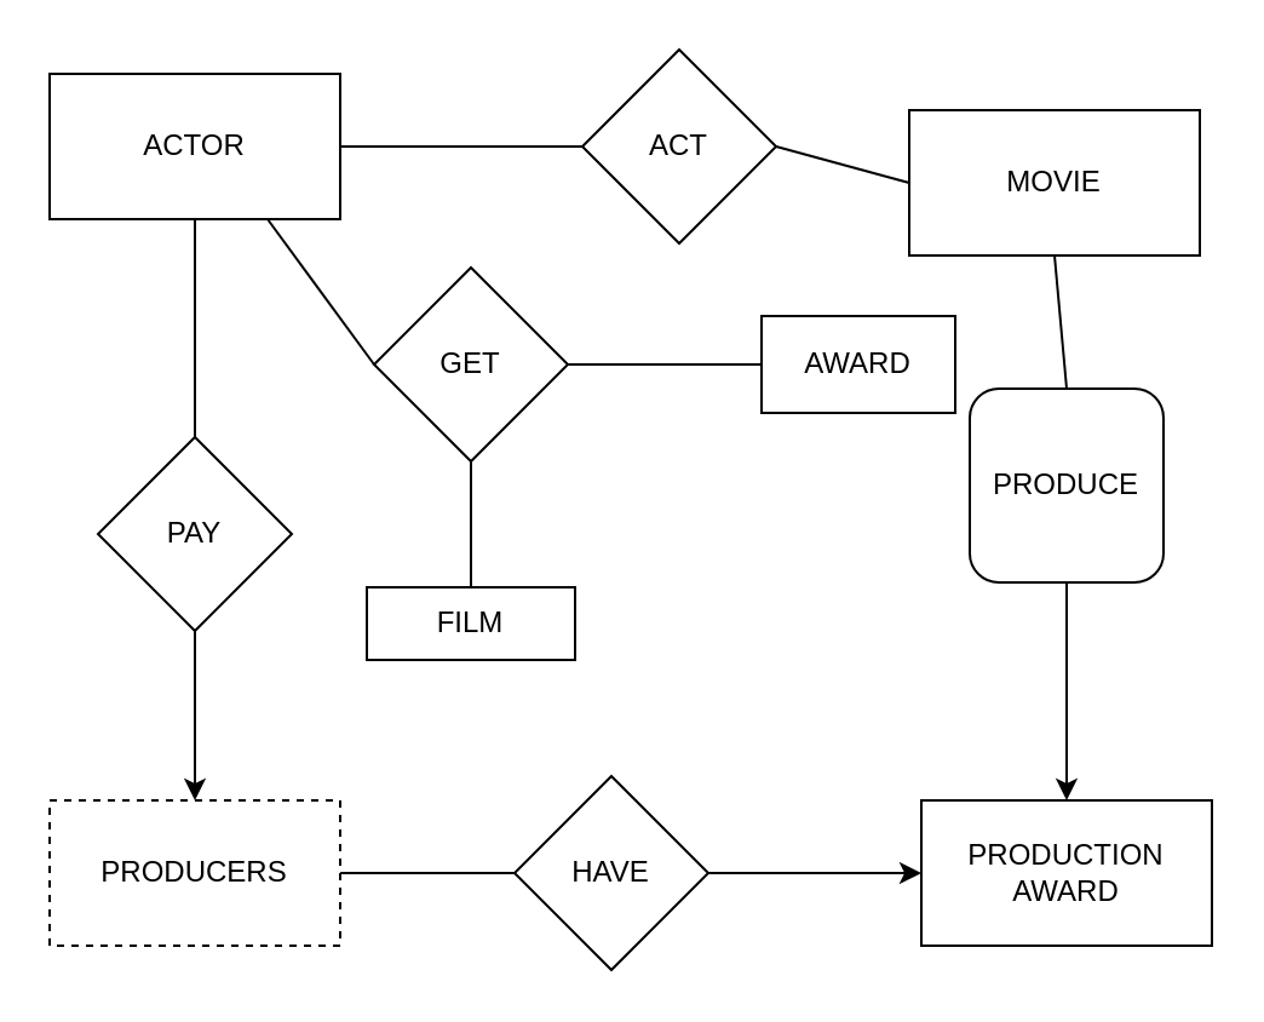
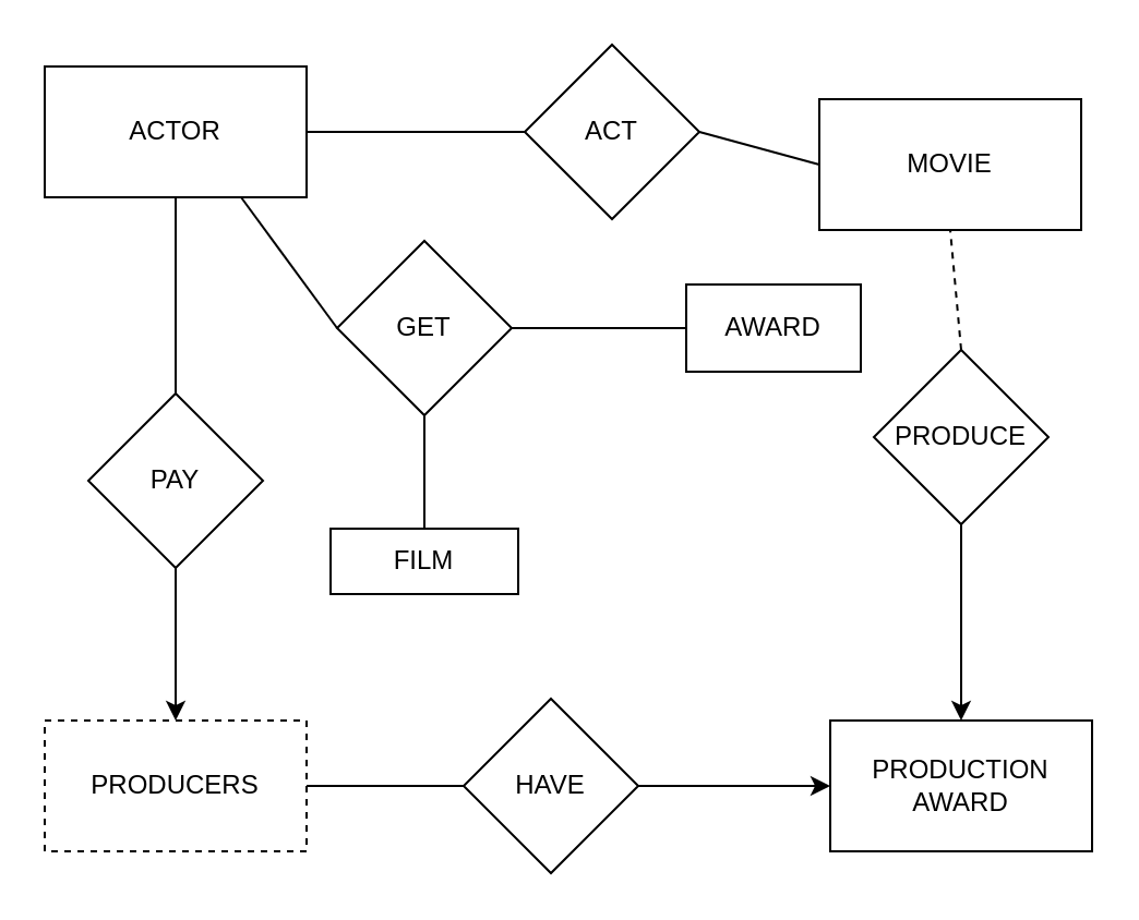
  <mxCell id="0" />
  <mxCell id="1" parent="0" />
  <mxCell id="2" value="ACTOR" style="rounded=0;whiteSpace=wrap;html=1;" parent="1" vertex="1"><mxGeometry x="20" y="30" width="120" height="60" as="geometry" /></mxCell>
  <mxCell id="3" value="ACT" style="rhombus;whiteSpace=wrap;html=1;rounded=0;" parent="1" vertex="1"><mxGeometry x="240" y="20" width="80" height="80" as="geometry" /></mxCell>
  <mxCell id="4" value="MOVIE" style="whiteSpace=wrap;html=1;rounded=0;" parent="1" vertex="1"><mxGeometry x="375" y="45" width="120" height="60" as="geometry" /></mxCell>
  <mxCell id="5" value="" style="edgeStyle=orthogonalEdgeStyle;rounded=0;orthogonalLoop=1;jettySize=auto;html=1;" parent="1" source="6" target="7" edge="1"><mxGeometry relative="1" as="geometry" /></mxCell>
- <mxCell id="6" value="PRODUCE" style="whiteSpace=wrap;html=1;rounded=1;" parent="1" vertex="1"><mxGeometry x="400" y="160" width="80" height="80" as="geometry" /></mxCell>
+ <mxCell id="6" value="PRODUCE" style="rhombus;whiteSpace=wrap;html=1;rounded=0;" parent="1" vertex="1"><mxGeometry x="400" y="160" width="80" height="80" as="geometry" /></mxCell>
  <mxCell id="7" value="PRODUCTION&lt;div&gt;AWARD&lt;/div&gt;" style="whiteSpace=wrap;html=1;rounded=0;" parent="1" vertex="1"><mxGeometry x="380" y="330" width="120" height="60" as="geometry" /></mxCell>
  <mxCell id="8" value="" style="edgeStyle=orthogonalEdgeStyle;rounded=0;orthogonalLoop=1;jettySize=auto;html=1;" parent="1" source="9" target="7" edge="1"><mxGeometry relative="1" as="geometry" /></mxCell>
  <mxCell id="9" value="HAVE" style="rhombus;whiteSpace=wrap;html=1;rounded=0;" parent="1" vertex="1"><mxGeometry x="212" y="320" width="80" height="80" as="geometry" /></mxCell>
  <mxCell id="10" value="PRODUCERS" style="whiteSpace=wrap;html=1;rounded=0;dashed=1;" parent="1" vertex="1"><mxGeometry x="20" y="330" width="120" height="60" as="geometry" /></mxCell>
  <mxCell id="11" value="PAY" style="rhombus;whiteSpace=wrap;html=1;rounded=0;" parent="1" vertex="1"><mxGeometry x="40" y="180" width="80" height="80" as="geometry" /></mxCell>
  <mxCell id="12" value="" style="endArrow=none;html=1;rounded=0;entryX=1;entryY=0.5;entryDx=0;entryDy=0;exitX=0;exitY=0.5;exitDx=0;exitDy=0;" parent="1" source="3" target="2" edge="1"><mxGeometry width="50" height="50" relative="1" as="geometry"><mxPoint x="370" y="200" as="sourcePoint" /><mxPoint x="420" y="150" as="targetPoint" /></mxGeometry></mxCell>
  <mxCell id="13" value="" style="endArrow=none;html=1;rounded=0;entryX=0;entryY=0.5;entryDx=0;entryDy=0;exitX=1;exitY=0.5;exitDx=0;exitDy=0;" parent="1" source="3" target="4" edge="1"><mxGeometry width="50" height="50" relative="1" as="geometry"><mxPoint x="370" y="200" as="sourcePoint" /><mxPoint x="420" y="150" as="targetPoint" /></mxGeometry></mxCell>
- <mxCell id="14" value="" style="endArrow=none;html=1;rounded=0;entryX=0.5;entryY=1;entryDx=0;entryDy=0;exitX=0.5;exitY=0;exitDx=0;exitDy=0;" parent="1" source="6" target="4" edge="1"><mxGeometry width="50" height="50" relative="1" as="geometry"><mxPoint x="370" y="200" as="sourcePoint" /><mxPoint x="420" y="150" as="targetPoint" /></mxGeometry></mxCell>
+ <mxCell id="14" value="" style="endArrow=none;html=1;rounded=0;entryX=0.5;entryY=1;entryDx=0;entryDy=0;exitX=0.5;exitY=0;exitDx=0;exitDy=0;dashed=1;" parent="1" source="6" target="4" edge="1"><mxGeometry width="50" height="50" relative="1" as="geometry"><mxPoint x="370" y="200" as="sourcePoint" /><mxPoint x="420" y="150" as="targetPoint" /></mxGeometry></mxCell>
  <mxCell id="15" value="" style="endArrow=none;html=1;rounded=0;entryX=1;entryY=0.5;entryDx=0;entryDy=0;exitX=0;exitY=0.5;exitDx=0;exitDy=0;" parent="1" source="9" target="10" edge="1"><mxGeometry width="50" height="50" relative="1" as="geometry"><mxPoint x="370" y="200" as="sourcePoint" /><mxPoint x="420" y="150" as="targetPoint" /></mxGeometry></mxCell>
  <mxCell id="16" value="" style="endArrow=classic;html=1;rounded=0;exitX=0.5;exitY=1;exitDx=0;exitDy=0;entryX=0.5;entryY=0;entryDx=0;entryDy=0;" parent="1" source="11" target="10" edge="1"><mxGeometry width="50" height="50" relative="1" as="geometry"><mxPoint x="370" y="200" as="sourcePoint" /><mxPoint x="420" y="150" as="targetPoint" /></mxGeometry></mxCell>
  <mxCell id="17" value="" style="endArrow=none;html=1;rounded=0;entryX=0.5;entryY=1;entryDx=0;entryDy=0;" parent="1" source="11" target="2" edge="1"><mxGeometry width="50" height="50" relative="1" as="geometry"><mxPoint x="370" y="200" as="sourcePoint" /><mxPoint x="420" y="150" as="targetPoint" /></mxGeometry></mxCell>
  <mxCell id="18" value="" style="endArrow=none;html=1;rounded=0;entryX=0.75;entryY=1;entryDx=0;entryDy=0;exitX=0;exitY=0.5;exitDx=0;exitDy=0;" parent="1" source="20" target="2" edge="1"><mxGeometry width="50" height="50" relative="1" as="geometry"><mxPoint x="180" y="150" as="sourcePoint" /><mxPoint x="420" y="150" as="targetPoint" /></mxGeometry></mxCell>
  <mxCell id="19" value="AWARD" style="rounded=0;whiteSpace=wrap;html=1;" parent="1" vertex="1"><mxGeometry x="314" y="130" width="80" height="40" as="geometry" /></mxCell>
  <mxCell id="20" value="GET" style="rhombus;whiteSpace=wrap;html=1;rounded=0;" parent="1" vertex="1"><mxGeometry x="154" y="110" width="80" height="80" as="geometry" /></mxCell>
  <mxCell id="21" value="" style="endArrow=none;html=1;rounded=0;exitX=1;exitY=0.5;exitDx=0;exitDy=0;entryX=0;entryY=0.5;entryDx=0;entryDy=0;" parent="1" source="20" target="19" edge="1"><mxGeometry width="50" height="50" relative="1" as="geometry"><mxPoint x="370" y="200" as="sourcePoint" /><mxPoint x="310" y="160" as="targetPoint" /></mxGeometry></mxCell>
  <mxCell id="22" value="FILM" style="whiteSpace=wrap;html=1;rounded=0;" parent="1" vertex="1"><mxGeometry x="151" y="242" width="86" height="30" as="geometry" /></mxCell>
  <mxCell id="23" value="" style="endArrow=none;html=1;rounded=0;entryX=0.5;entryY=1;entryDx=0;entryDy=0;exitX=0.5;exitY=0;exitDx=0;exitDy=0;" parent="1" source="22" target="20" edge="1"><mxGeometry width="50" height="50" relative="1" as="geometry"><mxPoint x="370" y="200" as="sourcePoint" /><mxPoint x="420" y="150" as="targetPoint" /></mxGeometry></mxCell>
